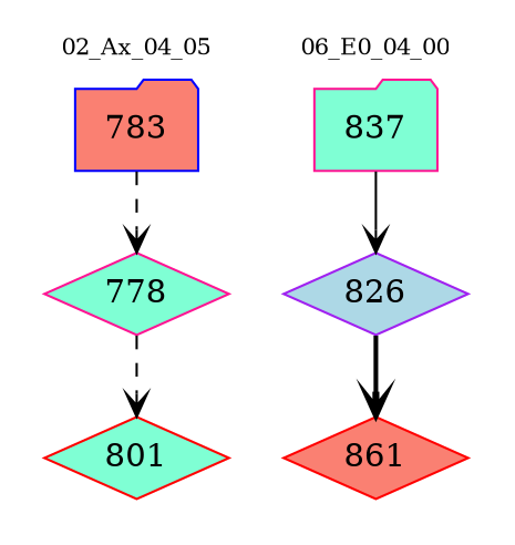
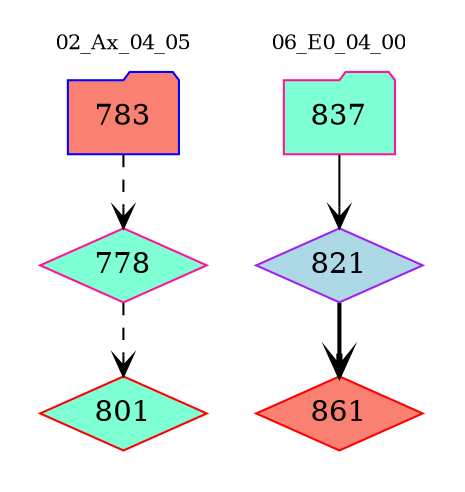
  digraph {
    node [color=deeppink fillcolor=aquamarine shape=diamond style=filled]
    edge [arrowhead=vee color=black style=dashed]
    n1 [color=blue fillcolor=salmon label=783 shape=folder]
    n2 [label=778]
    n3 [color=red label=801]
    n4 [label=837 shape=folder]
-   n5 [color=purple fillcolor=lightblue label=826]
+   n5 [color=purple fillcolor=lightblue label=821]
    n6 [color=red fillcolor=salmon label=861]
    subgraph cluster_1 {
      color=white
      fontsize=10
      label="02_Ax_04_05"
      n1
      n2
      n3
    }
    subgraph cluster_2 {
      color=white
      fontsize=10
      label="06_E0_04_00"
      n4
      n5
      n6
    }
    n1 -> n2
    n2 -> n3
    n4 -> n5 [style=solid]
    n5 -> n6 [style=bold]
  }
